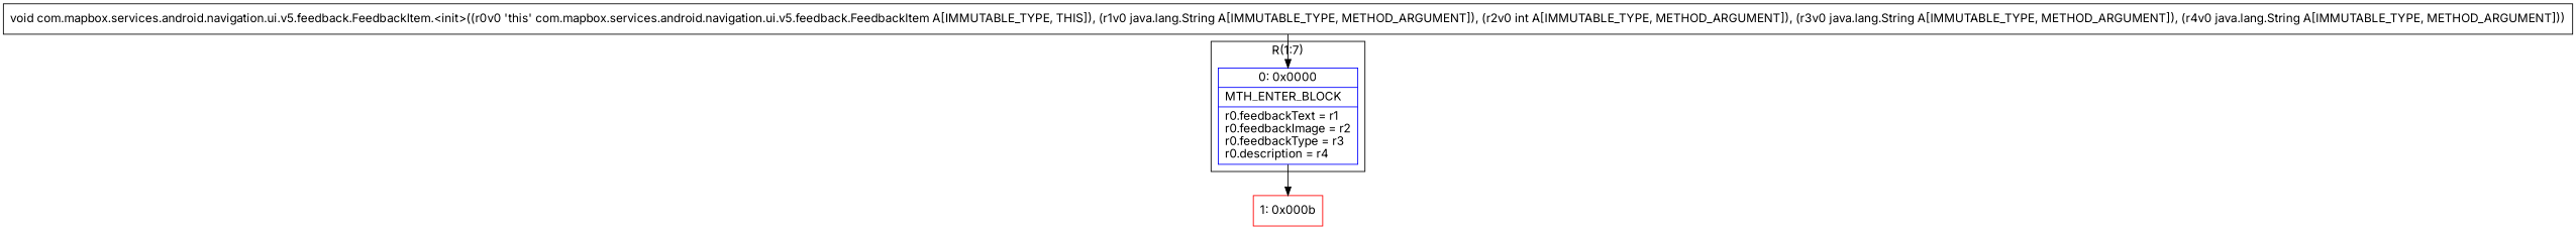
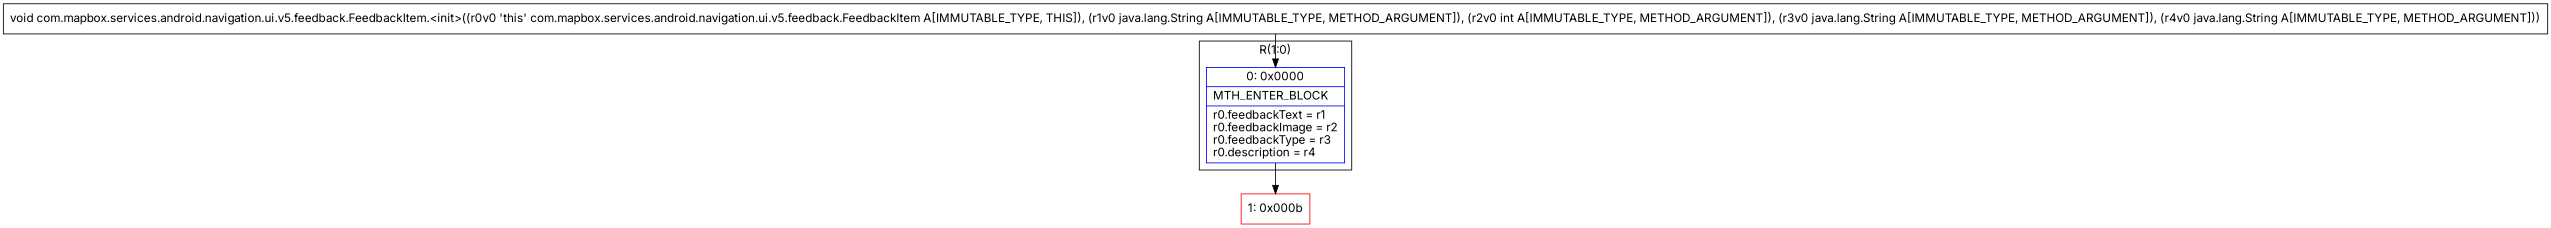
  digraph {
    fontname=Inter
    node [shape=record fontname=Inter]
    edge [fontname=Inter]
    n1 [color=blue label="{0\:\ 0x0000|MTH_ENTER_BLOCK\l|r0.feedbackText = r1\lr0.feedbackImage = r2\lr0.feedbackType = r3\lr0.description = r4\l}"]
    n2 [color=red label="{1\:\ 0x000b}"]
    n3 [label="{void com.mapbox.services.android.navigation.ui.v5.feedback.FeedbackItem.\<init\>((r0v0 'this' com.mapbox.services.android.navigation.ui.v5.feedback.FeedbackItem A[IMMUTABLE_TYPE, THIS]), (r1v0 java.lang.String A[IMMUTABLE_TYPE, METHOD_ARGUMENT]), (r2v0 int A[IMMUTABLE_TYPE, METHOD_ARGUMENT]), (r3v0 java.lang.String A[IMMUTABLE_TYPE, METHOD_ARGUMENT]), (r4v0 java.lang.String A[IMMUTABLE_TYPE, METHOD_ARGUMENT])) }"]
    subgraph cluster_1 {
-     label="R(1:7)"
+     label="R(1:0)"
      n1
    }
    n1 -> n2
    n3 -> n1
  }
